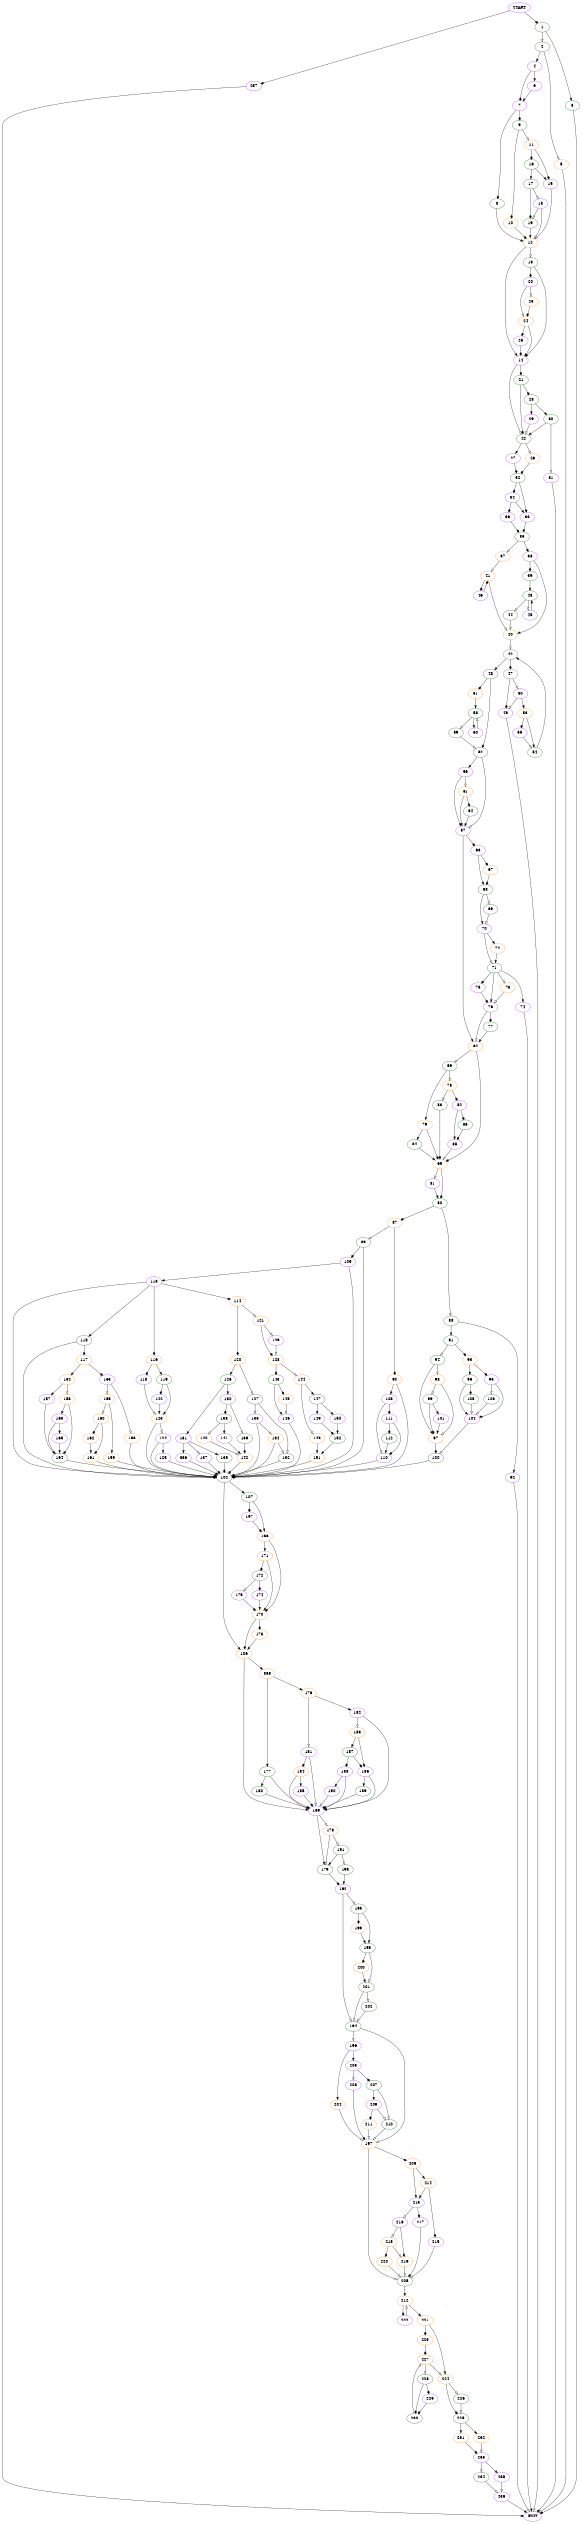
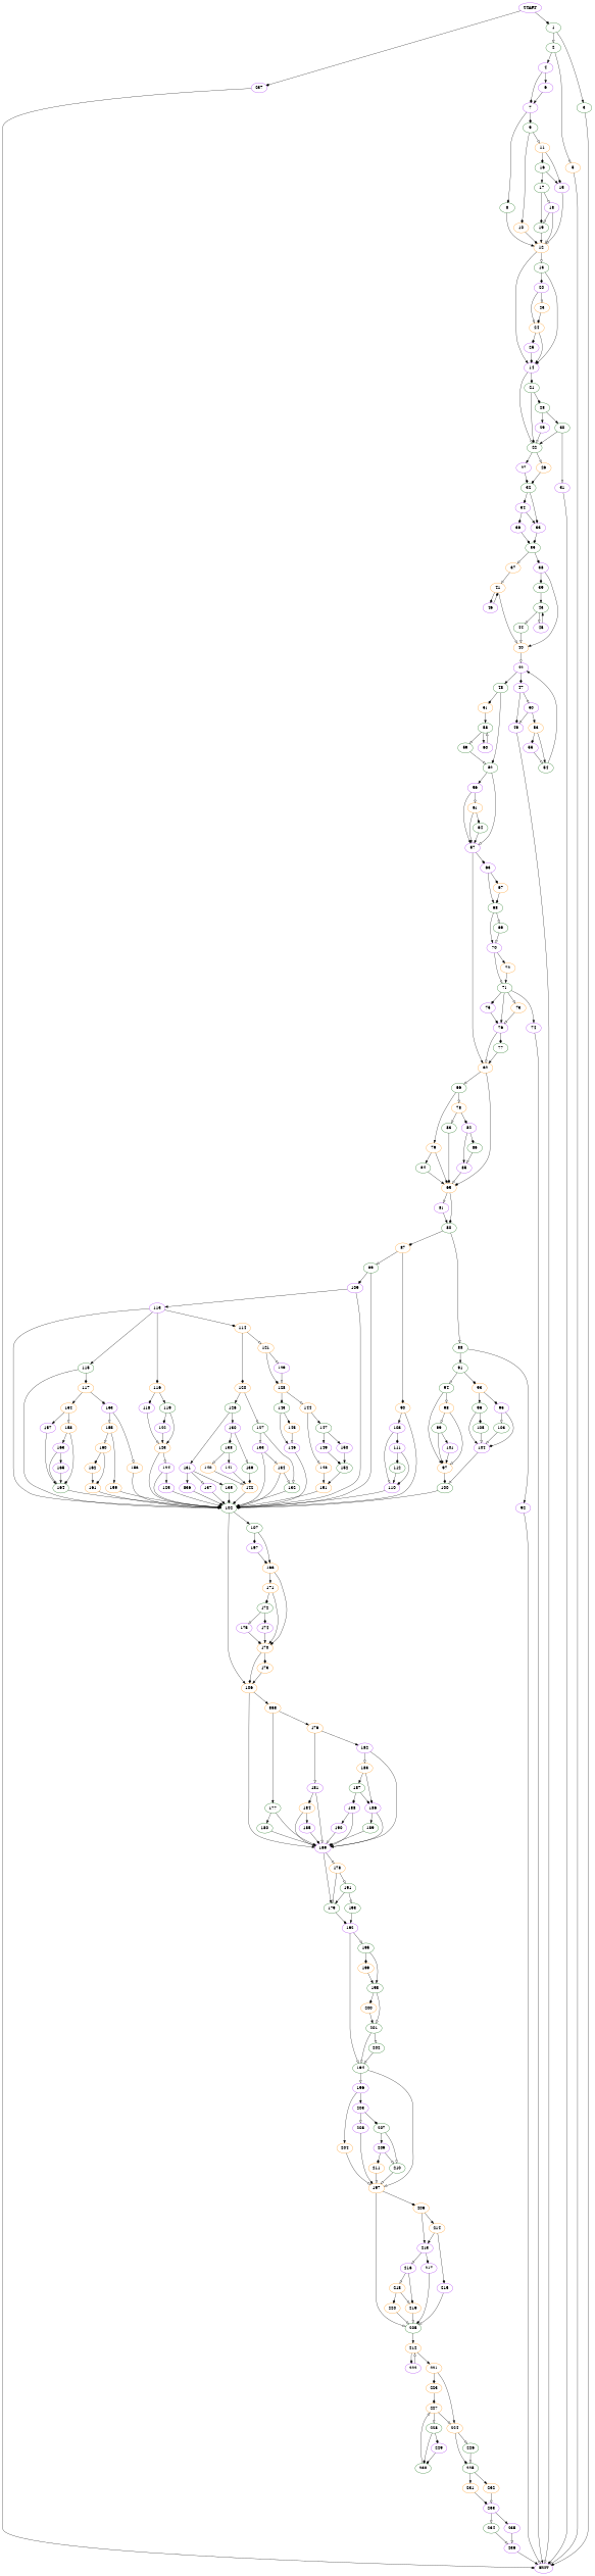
  digraph {
    node [color=purple]
    edge [arrowhead=onormal]
    n1 [label=START]
    1 [color=darkgreen]
    237
    2 [color=darkgreen]
    3 [color=darkgreen]
    n6 [label=EXIT]
    4
    5 [color=darkorange]
    6
    7
    8 [color=darkgreen]
    9 [color=darkgreen]
    12 [color=darkorange]
    10 [color=darkorange]
    11 [color=darkorange]
    13 [color=darkgreen]
    14
    15
    16 [color=darkgreen]
    17 [color=darkgreen]
    20
    21 [color=darkgreen]
    22 [color=darkgreen]
    23 [color=darkorange]
    24 [color=darkorange]
    28 [color=darkgreen]
    26 [color=darkorange]
    27
    18
    19 [color=darkgreen]
    25
    29
    30 [color=darkgreen]
    32 [color=darkgreen]
    33
    34
    31
    35 [color=darkgreen]
    36
    37 [color=darkorange]
    38
    41 [color=darkorange]
    39 [color=darkgreen]
    40 [color=darkorange]
    46
    43 [color=darkgreen]
    42
    44 [color=darkgreen]
    45
    47
    48 [color=darkgreen]
    49
    50
    51 [color=darkorange]
    52 [color=darkgreen]
    53 [color=darkorange]
    58 [color=darkgreen]
    56
    57
    54 [color=darkgreen]
    55
    59 [color=darkgreen]
    60
    61 [color=darkorange]
    62 [color=darkorange]
    63
    64 [color=darkgreen]
    65 [color=darkorange]
    66 [color=darkgreen]
    67 [color=darkorange]
    68 [color=darkgreen]
    80 [color=darkgreen]
    81
    78 [color=darkorange]
    79 [color=darkorange]
    69 [color=darkgreen]
    70
    87 [color=darkorange]
    88 [color=darkgreen]
    82
    83 [color=darkgreen]
    84 [color=darkgreen]
    71 [color=darkgreen]
    72 [color=darkorange]
    73 [color=darkorange]
    74
    75
    76
    77 [color=darkgreen]
    85
    86 [color=darkgreen]
    89 [color=darkgreen]
    90 [color=darkorange]
    91 [color=darkgreen]
    92
    102 [color=darkgreen]
    109
    108
    93 [color=darkorange]
    94 [color=darkgreen]
    106 [color=darkorange]
    107 [color=darkgreen]
    113
    110
    111
    95
    96 [color=darkgreen]
    97 [color=darkorange]
    98 [color=darkorange]
    103 [color=darkgreen]
    104
    105 [color=darkgreen]
    100 [color=darkgreen]
    99 [color=darkgreen]
    101
    n116 [color=darkorange label=868]
    169
    166 [color=darkorange]
    167
    176 [color=darkorange]
    177 [color=darkgreen]
    178 [color=darkorange]
    179 [color=darkgreen]
    170 [color=darkorange]
    171 [color=darkorange]
    112 [color=darkgreen]
    114 [color=darkorange]
    115 [color=darkgreen]
    116 [color=darkorange]
    120 [color=darkorange]
    121 [color=darkorange]
    117 [color=darkorange]
    118
    119 [color=darkgreen]
    126 [color=darkgreen]
    127 [color=darkgreen]
    128 [color=darkorange]
    129
    153
    154 [color=darkorange]
    123 [color=darkorange]
    122
    155 [color=darkorange]
    156 [color=darkorange]
    157
    158 [color=darkorange]
    124
    130
    131
    132 [color=darkgreen]
    133
    143 [color=darkgreen]
    144 [color=darkorange]
    125
    138 [color=darkgreen]
    139 [color=darkgreen]
    135 [color=darkgreen]
    n158 [label=836]
    137
    134 [color=darkorange]
    145 [color=darkorange]
    146
    147 [color=darkgreen]
    148 [color=darkorange]
    140 [color=darkorange]
    141
    142 [color=darkorange]
    149
    150
    151 [color=darkorange]
    152 [color=darkgreen]
    159 [color=darkorange]
    160 [color=darkorange]
    164 [color=darkgreen]
    163
    161 [color=darkorange]
    162 [color=darkorange]
    165
    173 [color=darkorange]
    172 [color=darkgreen]
    181
    182
    180 [color=darkgreen]
    191 [color=darkgreen]
    192
    174
    175
    184 [color=darkorange]
    183 [color=darkorange]
    193 [color=darkgreen]
    194 [color=darkgreen]
    195 [color=darkgreen]
    185
    186
    187 [color=darkgreen]
    189 [color=darkgreen]
    188
    190
    196
    197 [color=darkorange]
    198 [color=darkgreen]
    199 [color=darkorange]
    203
    204 [color=darkorange]
    205 [color=darkgreen]
    206 [color=darkorange]
    200 [color=darkorange]
    201 [color=darkgreen]
    207 [color=darkgreen]
    208
    212 [color=darkorange]
    213
    214 [color=darkorange]
    202 [color=darkgreen]
    209
    210 [color=darkgreen]
    221 [color=darkorange]
    222
    216
    217
    215
    211 [color=darkorange]
    223 [color=darkorange]
    224 [color=darkorange]
    218 [color=darkorange]
    219 [color=darkorange]
    220 [color=darkorange]
    227 [color=darkorange]
    225 [color=darkgreen]
    226 [color=darkgreen]
    228 [color=darkgreen]
    231 [color=darkorange]
    232 [color=darkorange]
    233
    229
    230 [color=darkgreen]
    234 [color=darkgreen]
    235
    236
    n1 -> 1 [arrowhead=diamond]
    n1 -> 237 [arrowhead=diamond]
    1 -> 2
    1 -> 3 [arrowhead=normal]
    237 -> n6 [arrowhead=diamond]
    2 -> 4 [arrowhead=normal]
    2 -> 5
    3 -> n6 [arrowhead=diamond]
    4 -> 6 [arrowhead=normal]
    4 -> 7 [arrowhead=diamond]
    5 -> n6
    6 -> 7 [arrowhead=normal]
    7 -> 8 [arrowhead=diamond]
    7 -> 9 [arrowhead=diamond]
    8 -> 12 [arrowhead=normal]
    9 -> 10 [arrowhead=diamond]
    9 -> 11
    12 -> 13
    12 -> 14 [arrowhead=normal]
    10 -> 12 [arrowhead=diamond]
    11 -> 15 [arrowhead=diamond]
    11 -> 16 [arrowhead=diamond]
    13 -> 14 [arrowhead=diamond]
    13 -> 20 [arrowhead=diamond]
    14 -> 21 [arrowhead=diamond]
    14 -> 22
    15 -> 12
    16 -> 15 [arrowhead=normal]
    16 -> 17 [arrowhead=normal]
    17 -> 18
    17 -> 19 [arrowhead=diamond]
    20 -> 23
    20 -> 24
    21 -> 22 [arrowhead=diamond]
    21 -> 28 [arrowhead=diamond]
    22 -> 26
    22 -> 27 [arrowhead=normal]
    23 -> 24 [arrowhead=diamond]
    24 -> 14 [arrowhead=normal]
    24 -> 25 [arrowhead=diamond]
    28 -> 29 [arrowhead=normal]
    28 -> 30 [arrowhead=normal]
    26 -> 32 [arrowhead=diamond]
    27 -> 32 [arrowhead=diamond]
    18 -> 12
    18 -> 19
    19 -> 12 [arrowhead=normal]
    25 -> 14 [arrowhead=diamond]
    29 -> 22
    30 -> 22 [arrowhead=normal]
    30 -> 31
    32 -> 33 [arrowhead=diamond]
    32 -> 34 [arrowhead=diamond]
    33 -> 35 [arrowhead=diamond]
    34 -> 33 [arrowhead=normal]
    34 -> 36 [arrowhead=diamond]
    31 -> n6 [arrowhead=diamond]
    35 -> 37
    35 -> 38 [arrowhead=diamond]
    36 -> 35 [arrowhead=diamond]
    37 -> 41
    38 -> 39 [arrowhead=diamond]
    38 -> 40 [arrowhead=normal]
    41 -> 40
    41 -> 46 [arrowhead=diamond]
    39 -> 43 [arrowhead=normal]
    40 -> 42
    46 -> 41 [arrowhead=diamond]
    43 -> 44
    43 -> 45
    42 -> 47 [arrowhead=diamond]
    42 -> 48 [arrowhead=normal]
    44 -> 40
    45 -> 43 [arrowhead=normal]
    47 -> 49 [arrowhead=diamond]
    47 -> 50
    48 -> 51 [arrowhead=diamond]
    48 -> 52 [arrowhead=diamond]
    49 -> n6
    50 -> 49
    50 -> 53 [arrowhead=normal]
    51 -> 58 [arrowhead=normal]
    52 -> 56 [arrowhead=normal]
    52 -> 57
    53 -> 54 [arrowhead=normal]
    53 -> 55 [arrowhead=diamond]
    58 -> 59
    58 -> 60 [arrowhead=normal]
    56 -> 57 [arrowhead=normal]
    56 -> 61
    57 -> 62 [arrowhead=normal]
    57 -> 63 [arrowhead=diamond]
    54 -> 42 [arrowhead=normal]
    55 -> 54
    59 -> 52
    60 -> 58
    61 -> 57 [arrowhead=normal]
    61 -> 64 [arrowhead=diamond]
    62 -> 65 [arrowhead=diamond]
    62 -> 66
    63 -> 67 [arrowhead=diamond]
    63 -> 68 [arrowhead=normal]
    64 -> 57 [arrowhead=normal]
    65 -> 80 [arrowhead=diamond]
    65 -> 81
    66 -> 78
    66 -> 79 [arrowhead=normal]
    67 -> 68 [arrowhead=diamond]
    68 -> 69
    68 -> 70 [arrowhead=normal]
    80 -> 87 [arrowhead=diamond]
    80 -> 88
    81 -> 80 [arrowhead=normal]
    78 -> 82 [arrowhead=diamond]
    78 -> 83
    79 -> 65 [arrowhead=diamond]
    79 -> 84 [arrowhead=normal]
    69 -> 70
    70 -> 71
    70 -> 72 [arrowhead=normal]
    87 -> 89
    87 -> 90 [arrowhead=diamond]
    88 -> 91 [arrowhead=normal]
    88 -> 92 [arrowhead=normal]
    82 -> 85 [arrowhead=normal]
    82 -> 86 [arrowhead=diamond]
    83 -> 65 [arrowhead=diamond]
    84 -> 65 [arrowhead=normal]
    71 -> 73
    71 -> 74 [arrowhead=normal]
    71 -> 75 [arrowhead=diamond]
    71 -> 76 [arrowhead=normal]
    72 -> 71 [arrowhead=normal]
    73 -> 76
    74 -> n6 [arrowhead=normal]
    75 -> 76 [arrowhead=diamond]
    76 -> 62
    76 -> 77 [arrowhead=diamond]
    77 -> 62 [arrowhead=normal]
    85 -> 65
-   86 -> 85 [arrowhead=diamond]
+   86 -> 85
    89 -> 102
    89 -> 109 [arrowhead=diamond]
    90 -> 102 [arrowhead=diamond]
    90 -> 108 [arrowhead=normal]
    91 -> 93 [arrowhead=diamond]
    91 -> 94
    92 -> n6
    102 -> 106 [arrowhead=normal]
    102 -> 107 [arrowhead=normal]
    109 -> 102 [arrowhead=diamond]
    109 -> 113 [arrowhead=normal]
    108 -> 110
    108 -> 111 [arrowhead=diamond]
    93 -> 95 [arrowhead=diamond]
    93 -> 96 [arrowhead=normal]
    94 -> 97 [arrowhead=normal]
    94 -> 98
    106 -> n116 [arrowhead=normal]
    106 -> 169 [arrowhead=normal]
    107 -> 166 [arrowhead=normal]
    107 -> 167 [arrowhead=diamond]
    113 -> 102 [arrowhead=diamond]
    113 -> 114 [arrowhead=diamond]
    113 -> 115 [arrowhead=normal]
    113 -> 116 [arrowhead=diamond]
    110 -> 102 [arrowhead=normal]
    111 -> 110 [arrowhead=diamond]
    111 -> 112 [arrowhead=diamond]
    95 -> 103
    95 -> 104 [arrowhead=diamond]
    96 -> 104 [arrowhead=normal]
    96 -> 105 [arrowhead=diamond]
    97 -> 100 [arrowhead=diamond]
    98 -> 97
    98 -> 99
    103 -> 104
    104 -> 100
    105 -> 104
    100 -> 102 [arrowhead=diamond]
    99 -> 97 [arrowhead=diamond]
    99 -> 101 [arrowhead=normal]
    101 -> 97 [arrowhead=normal]
    n116 -> 176 [arrowhead=normal]
    n116 -> 177 [arrowhead=normal]
    169 -> 178
    169 -> 179 [arrowhead=normal]
    166 -> 170 [arrowhead=diamond]
    166 -> 171 [arrowhead=normal]
    167 -> 166 [arrowhead=diamond]
    176 -> 181
    176 -> 182 [arrowhead=normal]
    177 -> 169 [arrowhead=normal]
    177 -> 180 [arrowhead=normal]
    178 -> 179
    178 -> 191
    179 -> 192 [arrowhead=diamond]
    170 -> 106 [arrowhead=diamond]
    170 -> 173 [arrowhead=diamond]
    171 -> 170 [arrowhead=normal]
    171 -> 172 [arrowhead=diamond]
    112 -> 110 [arrowhead=normal]
    114 -> 120 [arrowhead=diamond]
    114 -> 121
    115 -> 102
    115 -> 117 [arrowhead=diamond]
    116 -> 118 [arrowhead=diamond]
    116 -> 119 [arrowhead=normal]
    120 -> 126 [arrowhead=normal]
    120 -> 127
    121 -> 128 [arrowhead=diamond]
    121 -> 129
    117 -> 153 [arrowhead=diamond]
    117 -> 154 [arrowhead=normal]
    118 -> 123
    119 -> 123 [arrowhead=normal]
    119 -> 122 [arrowhead=diamond]
    126 -> 130 [arrowhead=normal]
    126 -> 131 [arrowhead=normal]
    127 -> 132
    127 -> 133
    128 -> 143 [arrowhead=diamond]
    128 -> 144
    129 -> 128
    153 -> 155
    153 -> 156
    154 -> 157 [arrowhead=normal]
    154 -> 158
    123 -> 102
    123 -> 124
    122 -> 123 [arrowhead=normal]
    155 -> 159 [arrowhead=normal]
    155 -> 160
    156 -> 102 [arrowhead=diamond]
    157 -> 164 [arrowhead=normal]
    158 -> 164 [arrowhead=diamond]
    158 -> 163 [arrowhead=normal]
    124 -> 102
    124 -> 125 [arrowhead=normal]
    130 -> 138 [arrowhead=diamond]
    130 -> 139
    131 -> 135 [arrowhead=normal]
    131 -> n158 [arrowhead=normal]
    131 -> 137
    132 -> 102 [arrowhead=normal]
    133 -> 102 [arrowhead=normal]
    133 -> 134
    143 -> 145 [arrowhead=diamond]
    143 -> 146 [arrowhead=normal]
    144 -> 147 [arrowhead=normal]
    144 -> 148
    125 -> 102 [arrowhead=diamond]
    138 -> 140
    138 -> 141 [arrowhead=normal]
    139 -> 142 [arrowhead=diamond]
    135 -> 102 [arrowhead=diamond]
    n158 -> 102 [arrowhead=diamond]
    137 -> 102 [arrowhead=diamond]
    134 -> 102
    134 -> 132
    145 -> 146
    146 -> 102
    147 -> 149 [arrowhead=normal]
    147 -> 150 [arrowhead=normal]
    148 -> 151 [arrowhead=normal]
    140 -> 142
    141 -> 142 [arrowhead=normal]
    142 -> 102 [arrowhead=diamond]
    149 -> 152 [arrowhead=diamond]
    150 -> 152 [arrowhead=normal]
    151 -> 102 [arrowhead=normal]
    152 -> 151 [arrowhead=normal]
    159 -> 102 [arrowhead=normal]
    160 -> 161 [arrowhead=diamond]
    160 -> 162 [arrowhead=diamond]
    164 -> 102
    163 -> 164
    163 -> 165 [arrowhead=normal]
    161 -> 102 [arrowhead=normal]
    162 -> 161 [arrowhead=normal]
    165 -> 164 [arrowhead=normal]
    173 -> 106 [arrowhead=normal]
    172 -> 174 [arrowhead=diamond]
    172 -> 175
    181 -> 169
    181 -> 184 [arrowhead=diamond]
    182 -> 169
    182 -> 183
    180 -> 169 [arrowhead=normal]
    191 -> 179 [arrowhead=normal]
    191 -> 193
    192 -> 194
    192 -> 195
    174 -> 170 [arrowhead=normal]
    175 -> 170 [arrowhead=diamond]
    184 -> 169
    184 -> 185 [arrowhead=normal]
    183 -> 186 [arrowhead=diamond]
    183 -> 187 [arrowhead=normal]
    193 -> 192 [arrowhead=normal]
    194 -> 196
    194 -> 197
    195 -> 198 [arrowhead=normal]
    195 -> 199 [arrowhead=diamond]
    185 -> 169 [arrowhead=diamond]
    186 -> 169 [arrowhead=normal]
    186 -> 189 [arrowhead=normal]
    187 -> 186 [arrowhead=diamond]
    187 -> 188 [arrowhead=diamond]
    189 -> 169 [arrowhead=diamond]
    188 -> 169 [arrowhead=normal]
    188 -> 190 [arrowhead=normal]
    190 -> 169
    196 -> 203 [arrowhead=normal]
    196 -> 204 [arrowhead=normal]
    197 -> 205
    197 -> 206 [arrowhead=diamond]
    198 -> 200 [arrowhead=diamond]
    198 -> 201
    199 -> 198 [arrowhead=normal]
    203 -> 207 [arrowhead=diamond]
    203 -> 208
    204 -> 197
    205 -> 212 [arrowhead=normal]
    206 -> 213 [arrowhead=normal]
    206 -> 214 [arrowhead=normal]
    200 -> 201 [arrowhead=normal]
    201 -> 194
    201 -> 202
    207 -> 209 [arrowhead=normal]
    207 -> 210
    208 -> 197 [arrowhead=diamond]
    212 -> 221 [arrowhead=normal]
    212 -> 222 [arrowhead=diamond]
    213 -> 216
    213 -> 217 [arrowhead=diamond]
    214 -> 213 [arrowhead=normal]
    214 -> 215 [arrowhead=diamond]
    202 -> 194
    209 -> 210
    209 -> 211 [arrowhead=diamond]
    210 -> 197
    221 -> 223 [arrowhead=diamond]
    221 -> 224 [arrowhead=normal]
    222 -> 212
    216 -> 218
    216 -> 219 [arrowhead=diamond]
    217 -> 205 [arrowhead=diamond]
    215 -> 205
    211 -> 197
    223 -> 227 [arrowhead=diamond]
    224 -> 225 [arrowhead=diamond]
    224 -> 226
    218 -> 219
    218 -> 220 [arrowhead=diamond]
    219 -> 205
    220 -> 205
    227 -> 224
    227 -> 228
    225 -> 231 [arrowhead=normal]
    225 -> 232 [arrowhead=normal]
    226 -> 225
    228 -> 229 [arrowhead=diamond]
    228 -> 230 [arrowhead=diamond]
    231 -> 233 [arrowhead=diamond]
    232 -> 233
    233 -> 234
    233 -> 235 [arrowhead=normal]
    229 -> 230 [arrowhead=diamond]
    230 -> 227
    234 -> 236
    235 -> 236
    236 -> n6 [arrowhead=normal]
  }
